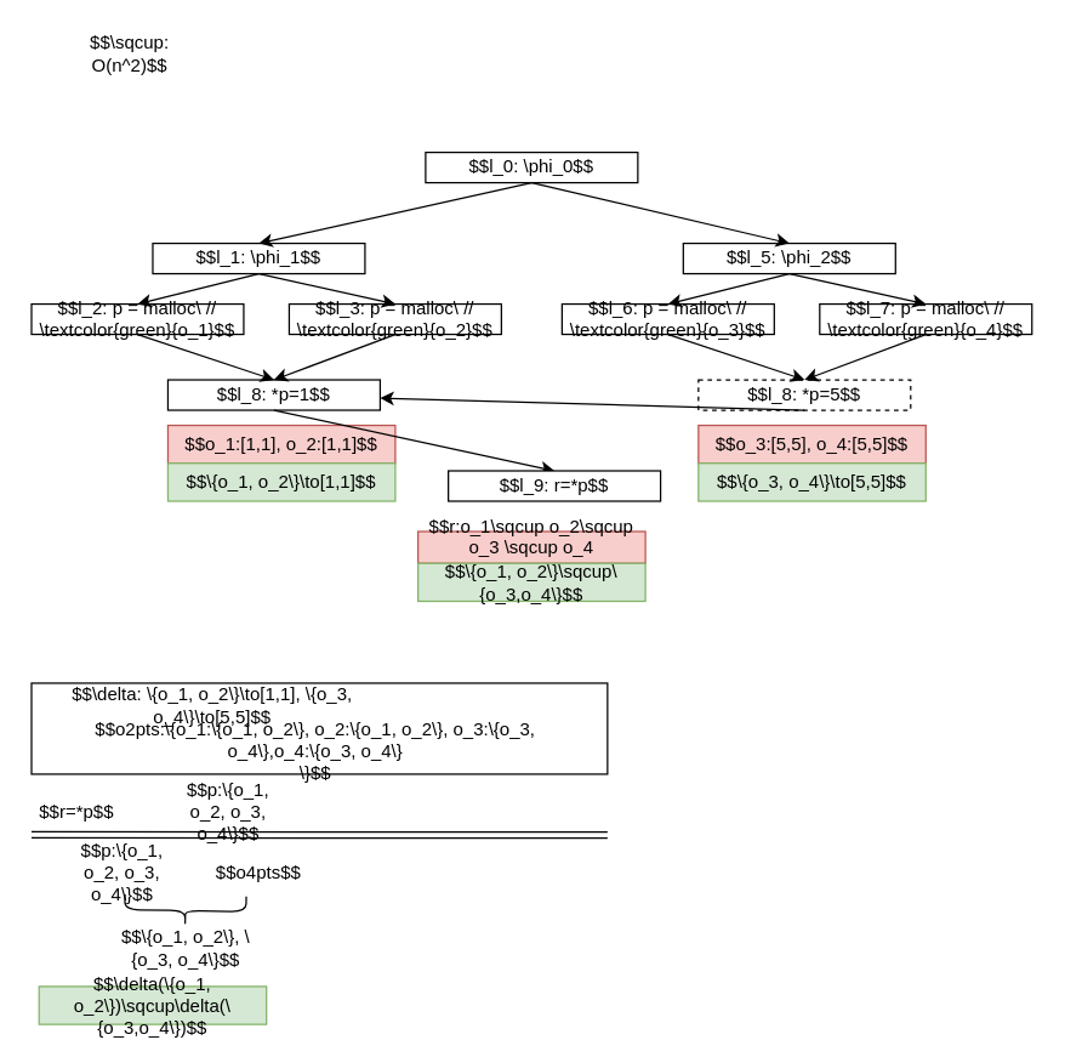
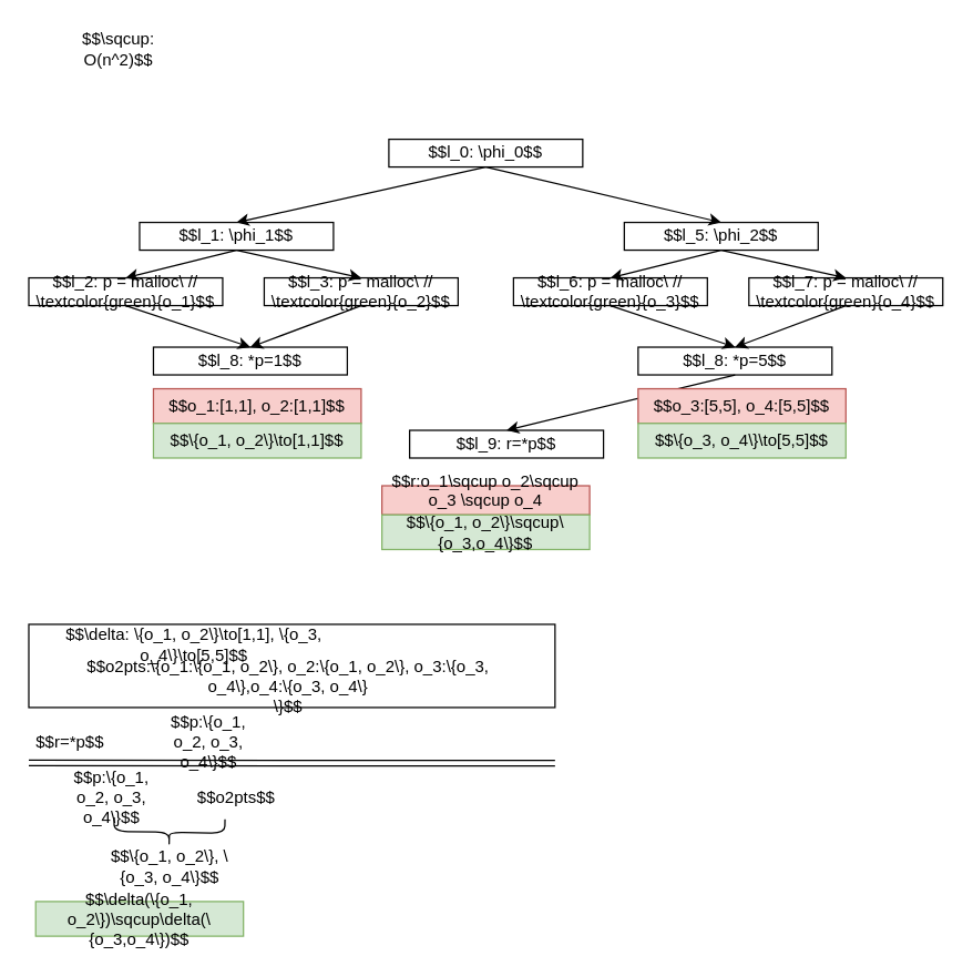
  <mxCell id="0" />
  <mxCell id="1" parent="0" />
  <mxCell id="2" value="$$o_1:[1,1], o_2:[1,1]$$" style="text;html=1;strokeColor=#b85450;fillColor=#f8cecc;align=center;verticalAlign=middle;whiteSpace=wrap;rounded=0;" parent="1" vertex="1"><mxGeometry x="110" y="280" width="150" height="25" as="geometry" /></mxCell>
  <mxCell id="3" value="$$l_2: p = malloc\ // \textcolor{green}{o_1}$$" style="rounded=0;whiteSpace=wrap;html=1;" parent="1" vertex="1"><mxGeometry x="20" y="200" width="140" height="20" as="geometry" /></mxCell>
  <mxCell id="4" value="$$l_3: p = malloc\ // \textcolor{green}{o_2}$$" style="rounded=0;whiteSpace=wrap;html=1;" vertex="1" parent="1"><mxGeometry x="190" y="200" width="140" height="20" as="geometry" /></mxCell>
  <mxCell id="5" value="$$l_1: \phi_1$$" style="rounded=0;whiteSpace=wrap;html=1;" vertex="1" parent="1"><mxGeometry x="100" y="160" width="140" height="20" as="geometry" /></mxCell>
  <mxCell id="6" value="" style="endArrow=classic;html=1;rounded=0;exitX=0.5;exitY=1;exitDx=0;exitDy=0;entryX=0.5;entryY=0;entryDx=0;entryDy=0;" edge="1" parent="1" source="5" target="3"><mxGeometry width="50" height="50" relative="1" as="geometry"><mxPoint x="350" y="290" as="sourcePoint" /><mxPoint x="400" y="240" as="targetPoint" /></mxGeometry></mxCell>
  <mxCell id="7" value="" style="endArrow=classic;html=1;rounded=0;exitX=0.5;exitY=1;exitDx=0;exitDy=0;entryX=0.5;entryY=0;entryDx=0;entryDy=0;" edge="1" parent="1" source="5" target="4"><mxGeometry width="50" height="50" relative="1" as="geometry"><mxPoint x="180" y="190" as="sourcePoint" /><mxPoint x="100" y="210" as="targetPoint" /></mxGeometry></mxCell>
  <mxCell id="8" value="$$l_8: *p=1$$" style="rounded=0;whiteSpace=wrap;html=1;" vertex="1" parent="1"><mxGeometry x="110" y="250" width="140" height="20" as="geometry" /></mxCell>
  <mxCell id="9" value="" style="endArrow=classic;html=1;rounded=0;exitX=0.5;exitY=1;exitDx=0;exitDy=0;entryX=0.5;entryY=0;entryDx=0;entryDy=0;" edge="1" parent="1" source="3" target="8"><mxGeometry width="50" height="50" relative="1" as="geometry"><mxPoint x="180" y="190" as="sourcePoint" /><mxPoint x="100" y="210" as="targetPoint" /></mxGeometry></mxCell>
  <mxCell id="10" value="" style="endArrow=classic;html=1;rounded=0;exitX=0.5;exitY=1;exitDx=0;exitDy=0;entryX=0.5;entryY=0;entryDx=0;entryDy=0;" edge="1" parent="1" source="4" target="8"><mxGeometry width="50" height="50" relative="1" as="geometry"><mxPoint x="100" y="230" as="sourcePoint" /><mxPoint x="190" y="260" as="targetPoint" /></mxGeometry></mxCell>
  <mxCell id="11" value="$$l_6: p = malloc\ // \textcolor{green}{o_3}$$" style="rounded=0;whiteSpace=wrap;html=1;" vertex="1" parent="1"><mxGeometry x="370" y="200" width="140" height="20" as="geometry" /></mxCell>
  <mxCell id="12" value="$$l_7: p = malloc\ // \textcolor{green}{o_4}$$" style="rounded=0;whiteSpace=wrap;html=1;" vertex="1" parent="1"><mxGeometry x="540" y="200" width="140" height="20" as="geometry" /></mxCell>
  <mxCell id="13" value="$$l_5: \phi_2$$" style="rounded=0;whiteSpace=wrap;html=1;" vertex="1" parent="1"><mxGeometry x="450" y="160" width="140" height="20" as="geometry" /></mxCell>
  <mxCell id="14" value="" style="endArrow=classic;html=1;rounded=0;exitX=0.5;exitY=1;exitDx=0;exitDy=0;entryX=0.5;entryY=0;entryDx=0;entryDy=0;" edge="1" parent="1" source="13" target="11"><mxGeometry width="50" height="50" relative="1" as="geometry"><mxPoint x="700" y="290" as="sourcePoint" /><mxPoint x="750" y="240" as="targetPoint" /></mxGeometry></mxCell>
  <mxCell id="15" value="" style="endArrow=classic;html=1;rounded=0;exitX=0.5;exitY=1;exitDx=0;exitDy=0;entryX=0.5;entryY=0;entryDx=0;entryDy=0;" edge="1" parent="1" source="13" target="12"><mxGeometry width="50" height="50" relative="1" as="geometry"><mxPoint x="530" y="190" as="sourcePoint" /><mxPoint x="450" y="210" as="targetPoint" /></mxGeometry></mxCell>
- <mxCell id="16" value="$$l_8: *p=5$$" style="rounded=0;whiteSpace=wrap;html=1;dashed=1;" vertex="1" parent="1"><mxGeometry x="460" y="250" width="140" height="20" as="geometry" /></mxCell>
+ <mxCell id="16" value="$$l_8: *p=5$$" style="rounded=0;whiteSpace=wrap;html=1;" vertex="1" parent="1"><mxGeometry x="460" y="250" width="140" height="20" as="geometry" /></mxCell>
  <mxCell id="17" value="" style="endArrow=classic;html=1;rounded=0;exitX=0.5;exitY=1;exitDx=0;exitDy=0;entryX=0.5;entryY=0;entryDx=0;entryDy=0;" edge="1" parent="1" source="11" target="16"><mxGeometry width="50" height="50" relative="1" as="geometry"><mxPoint x="530" y="190" as="sourcePoint" /><mxPoint x="450" y="210" as="targetPoint" /></mxGeometry></mxCell>
  <mxCell id="18" value="" style="endArrow=classic;html=1;rounded=0;exitX=0.5;exitY=1;exitDx=0;exitDy=0;entryX=0.5;entryY=0;entryDx=0;entryDy=0;" edge="1" parent="1" source="12" target="16"><mxGeometry width="50" height="50" relative="1" as="geometry"><mxPoint x="450" y="230" as="sourcePoint" /><mxPoint x="540" y="260" as="targetPoint" /></mxGeometry></mxCell>
  <mxCell id="19" value="$$l_0: \phi_0$$" style="rounded=0;whiteSpace=wrap;html=1;" vertex="1" parent="1"><mxGeometry x="280" y="100" width="140" height="20" as="geometry" /></mxCell>
  <mxCell id="20" value="" style="endArrow=classic;html=1;rounded=0;exitX=0.5;exitY=1;exitDx=0;exitDy=0;entryX=0.5;entryY=0;entryDx=0;entryDy=0;" edge="1" parent="1" source="19" target="5"><mxGeometry width="50" height="50" relative="1" as="geometry"><mxPoint x="180" y="190" as="sourcePoint" /><mxPoint x="100" y="210" as="targetPoint" /></mxGeometry></mxCell>
  <mxCell id="21" value="" style="endArrow=classic;html=1;rounded=0;exitX=0.5;exitY=1;exitDx=0;exitDy=0;entryX=0.5;entryY=0;entryDx=0;entryDy=0;" edge="1" parent="1" source="19" target="13"><mxGeometry width="50" height="50" relative="1" as="geometry"><mxPoint x="360" y="130" as="sourcePoint" /><mxPoint x="180" y="170" as="targetPoint" /></mxGeometry></mxCell>
- <mxCell id="22" value="" style="endArrow=classic;html=1;rounded=0;exitX=0.5;exitY=1;exitDx=0;exitDy=0;entryX=0.5;entryY=0;entryDx=0;entryDy=0;" edge="1" parent="1" source="8" target="23"><mxGeometry width="50" height="50" relative="1" as="geometry"><mxPoint x="360" y="130" as="sourcePoint" /><mxPoint x="330" y="320" as="targetPoint" /></mxGeometry></mxCell>
  <mxCell id="23" value="$$l_9: r=*p$$" style="rounded=0;whiteSpace=wrap;html=1;" vertex="1" parent="1"><mxGeometry x="295" y="310" width="140" height="20" as="geometry" /></mxCell>
- <mxCell id="24" value="" style="endArrow=classic;html=1;rounded=0;exitX=0.5;exitY=1;exitDx=0;exitDy=0;" edge="1" parent="1" source="16" target="8"><mxGeometry width="50" height="50" relative="1" as="geometry"><mxPoint x="190" y="280" as="sourcePoint" /><mxPoint x="350" y="340" as="targetPoint" /></mxGeometry></mxCell>
+ <mxCell id="24" value="" style="endArrow=classic;html=1;rounded=0;exitX=0.5;exitY=1;exitDx=0;exitDy=0;entryX=0.5;entryY=0;entryDx=0;entryDy=0;" edge="1" parent="1" source="16" target="23"><mxGeometry width="50" height="50" relative="1" as="geometry"><mxPoint x="190" y="280" as="sourcePoint" /><mxPoint x="350" y="340" as="targetPoint" /></mxGeometry></mxCell>
  <mxCell id="25" value="$$r:o_1\sqcup o_2\sqcup o_3 \sqcup o_4&lt;br&gt;$$" style="text;html=1;strokeColor=#b85450;fillColor=#f8cecc;align=center;verticalAlign=middle;whiteSpace=wrap;rounded=0;" vertex="1" parent="1"><mxGeometry x="275" y="350" width="150" height="21" as="geometry" /></mxCell>
  <mxCell id="26" value="$$\{o_1, o_2\}\to[1,1]$$" style="text;html=1;strokeColor=#82b366;fillColor=#d5e8d4;align=center;verticalAlign=middle;whiteSpace=wrap;rounded=0;" vertex="1" parent="1"><mxGeometry x="110" y="305" width="150" height="25" as="geometry" /></mxCell>
  <mxCell id="27" value="$$o_3:[5,5], o_4:[5,5]$$" style="text;html=1;strokeColor=#b85450;fillColor=#f8cecc;align=center;verticalAlign=middle;whiteSpace=wrap;rounded=0;" vertex="1" parent="1"><mxGeometry x="460" y="280" width="150" height="25" as="geometry" /></mxCell>
  <mxCell id="28" value="$$\{o_3, o_4\}\to[5,5]$$" style="text;html=1;strokeColor=#82b366;fillColor=#d5e8d4;align=center;verticalAlign=middle;whiteSpace=wrap;rounded=0;" vertex="1" parent="1"><mxGeometry x="460" y="305" width="150" height="25" as="geometry" /></mxCell>
  <mxCell id="29" value="$$\{o_1, o_2\}\sqcup\{o_3,o_4\}$$" style="text;html=1;strokeColor=#82b366;fillColor=#d5e8d4;align=center;verticalAlign=middle;whiteSpace=wrap;rounded=0;" vertex="1" parent="1"><mxGeometry x="275" y="371" width="150" height="25" as="geometry" /></mxCell>
  <mxCell id="30" value="$$\sqcup: O(n^2)$$" style="text;html=1;strokeColor=none;fillColor=none;align=center;verticalAlign=middle;whiteSpace=wrap;rounded=0;" vertex="1" parent="1"><mxGeometry x="50" y="20" width="70" height="30" as="geometry" /></mxCell>
  <mxCell id="31" value="" style="rounded=0;whiteSpace=wrap;html=1;fillColor=none;" vertex="1" parent="1"><mxGeometry x="20" y="450" width="380" height="60" as="geometry" /></mxCell>
  <mxCell id="32" value="$$\delta: \{o_1, o_2\}\to[1,1], \{o_3, o_4\}\to[5,5]$$" style="text;html=1;strokeColor=none;fillColor=none;align=center;verticalAlign=middle;whiteSpace=wrap;rounded=0;" vertex="1" parent="1"><mxGeometry x="36.5" y="450" width="205" height="30" as="geometry" /></mxCell>
  <mxCell id="33" value="$$o2pts:\{o_1:\{o_1, o_2\}, o_2:\{o_1, o_2\}, o_3:\{o_3, o_4\},o_4:\{o_3, o_4\}&lt;br&gt;\}$$" style="text;html=1;strokeColor=none;fillColor=none;align=center;verticalAlign=middle;whiteSpace=wrap;rounded=0;" vertex="1" parent="1"><mxGeometry x="40" y="480" width="335" height="30" as="geometry" /></mxCell>
  <mxCell id="34" value="$$r=*p$$" style="text;html=1;strokeColor=none;fillColor=none;align=center;verticalAlign=middle;whiteSpace=wrap;rounded=0;" vertex="1" parent="1"><mxGeometry x="20" y="520" width="60" height="30" as="geometry" /></mxCell>
  <mxCell id="35" value="$$p:\{o_1, o_2, o_3, o_4\}$$" style="text;html=1;strokeColor=none;fillColor=none;align=center;verticalAlign=middle;whiteSpace=wrap;rounded=0;" vertex="1" parent="1"><mxGeometry x="120" y="520" width="60" height="30" as="geometry" /></mxCell>
  <mxCell id="36" value="" style="shape=link;html=1;rounded=0;" edge="1" parent="1"><mxGeometry width="100" relative="1" as="geometry"><mxPoint x="20" y="550" as="sourcePoint" /><mxPoint x="400" y="550.18" as="targetPoint" /></mxGeometry></mxCell>
  <mxCell id="37" value="$$p:\{o_1, o_2, o_3, o_4\}$$" style="text;html=1;strokeColor=none;fillColor=none;align=center;verticalAlign=middle;whiteSpace=wrap;rounded=0;" vertex="1" parent="1"><mxGeometry x="50" y="560" width="60" height="30" as="geometry" /></mxCell>
- <mxCell id="38" value="$$o4pts$$" style="text;html=1;strokeColor=none;fillColor=none;align=center;verticalAlign=middle;whiteSpace=wrap;rounded=0;" vertex="1" parent="1"><mxGeometry x="140" y="560" width="60" height="30" as="geometry" /></mxCell>
+ <mxCell id="38" value="$$o2pts$$" style="text;html=1;strokeColor=none;fillColor=none;align=center;verticalAlign=middle;whiteSpace=wrap;rounded=0;" vertex="1" parent="1"><mxGeometry x="140" y="560" width="60" height="30" as="geometry" /></mxCell>
  <mxCell id="39" value="" style="shape=curlyBracket;whiteSpace=wrap;html=1;rounded=1;fillColor=none;rotation=-89;" vertex="1" parent="1"><mxGeometry x="111.5" y="560" width="20" height="80" as="geometry" /></mxCell>
  <mxCell id="40" value="$$\{o_1, o_2\}, \{o_3, o_4\}$$" style="text;html=1;strokeColor=none;fillColor=none;align=center;verticalAlign=middle;whiteSpace=wrap;rounded=0;" vertex="1" parent="1"><mxGeometry x="67.5" y="610" width="108" height="30" as="geometry" /></mxCell>
  <mxCell id="41" value="$$\delta(\{o_1, o_2\})\sqcup\delta(\{o_3,o_4\})$$" style="text;html=1;strokeColor=#82b366;fillColor=#d5e8d4;align=center;verticalAlign=middle;whiteSpace=wrap;rounded=0;" vertex="1" parent="1"><mxGeometry x="25" y="650" width="150" height="25" as="geometry" /></mxCell>
